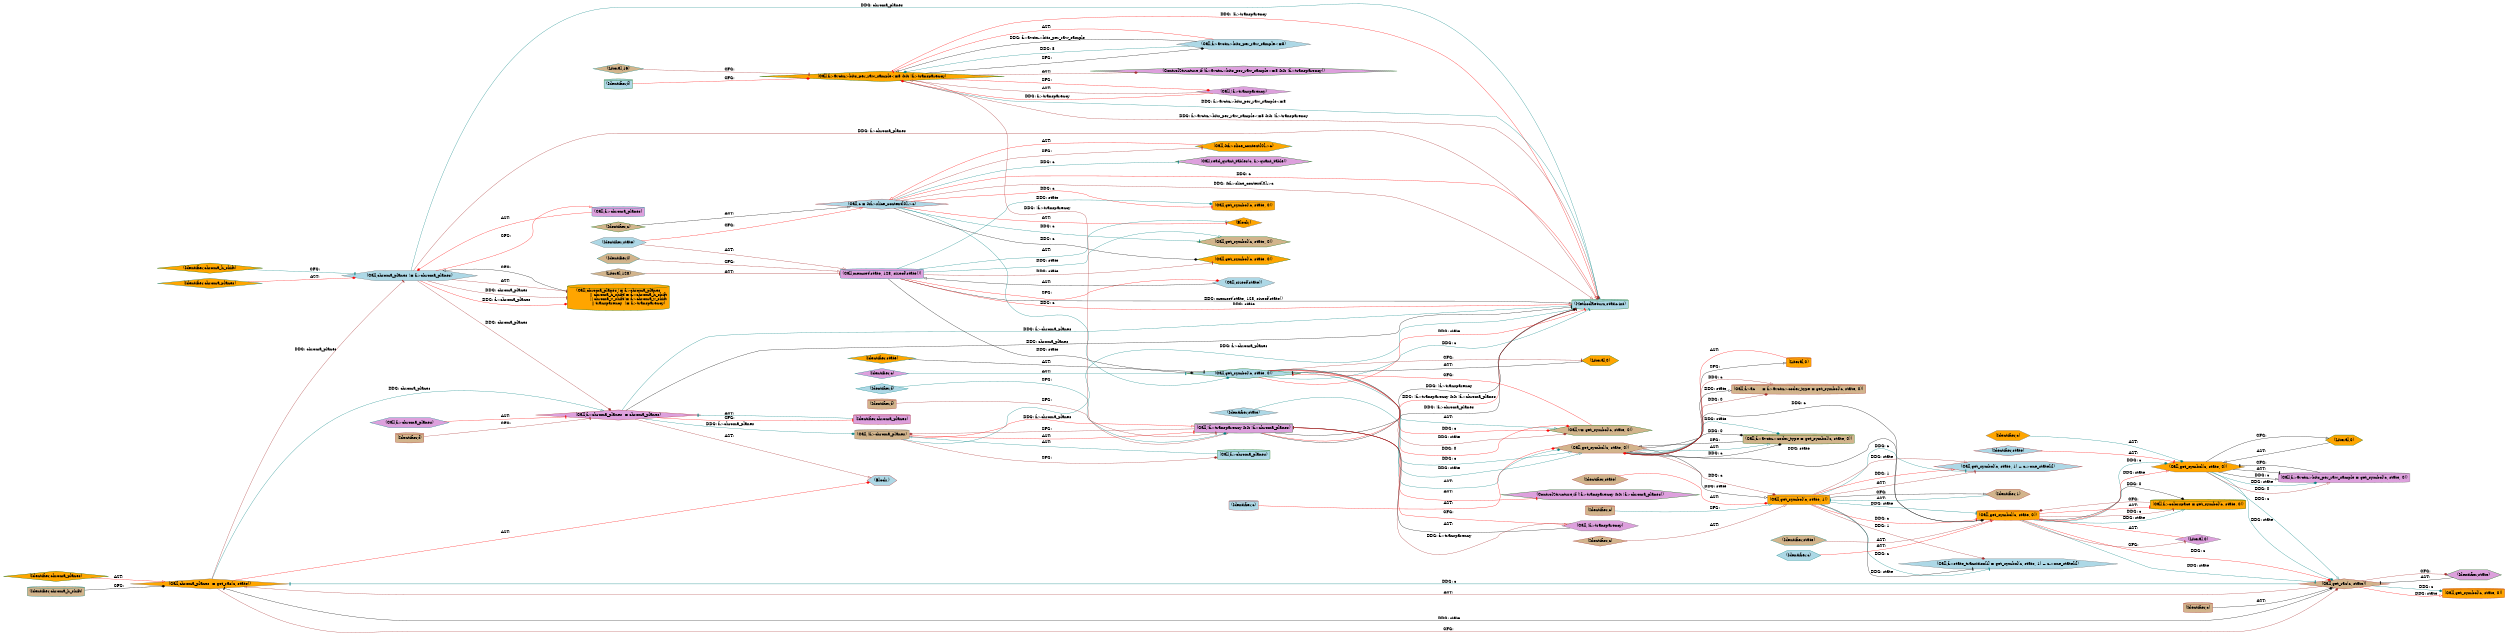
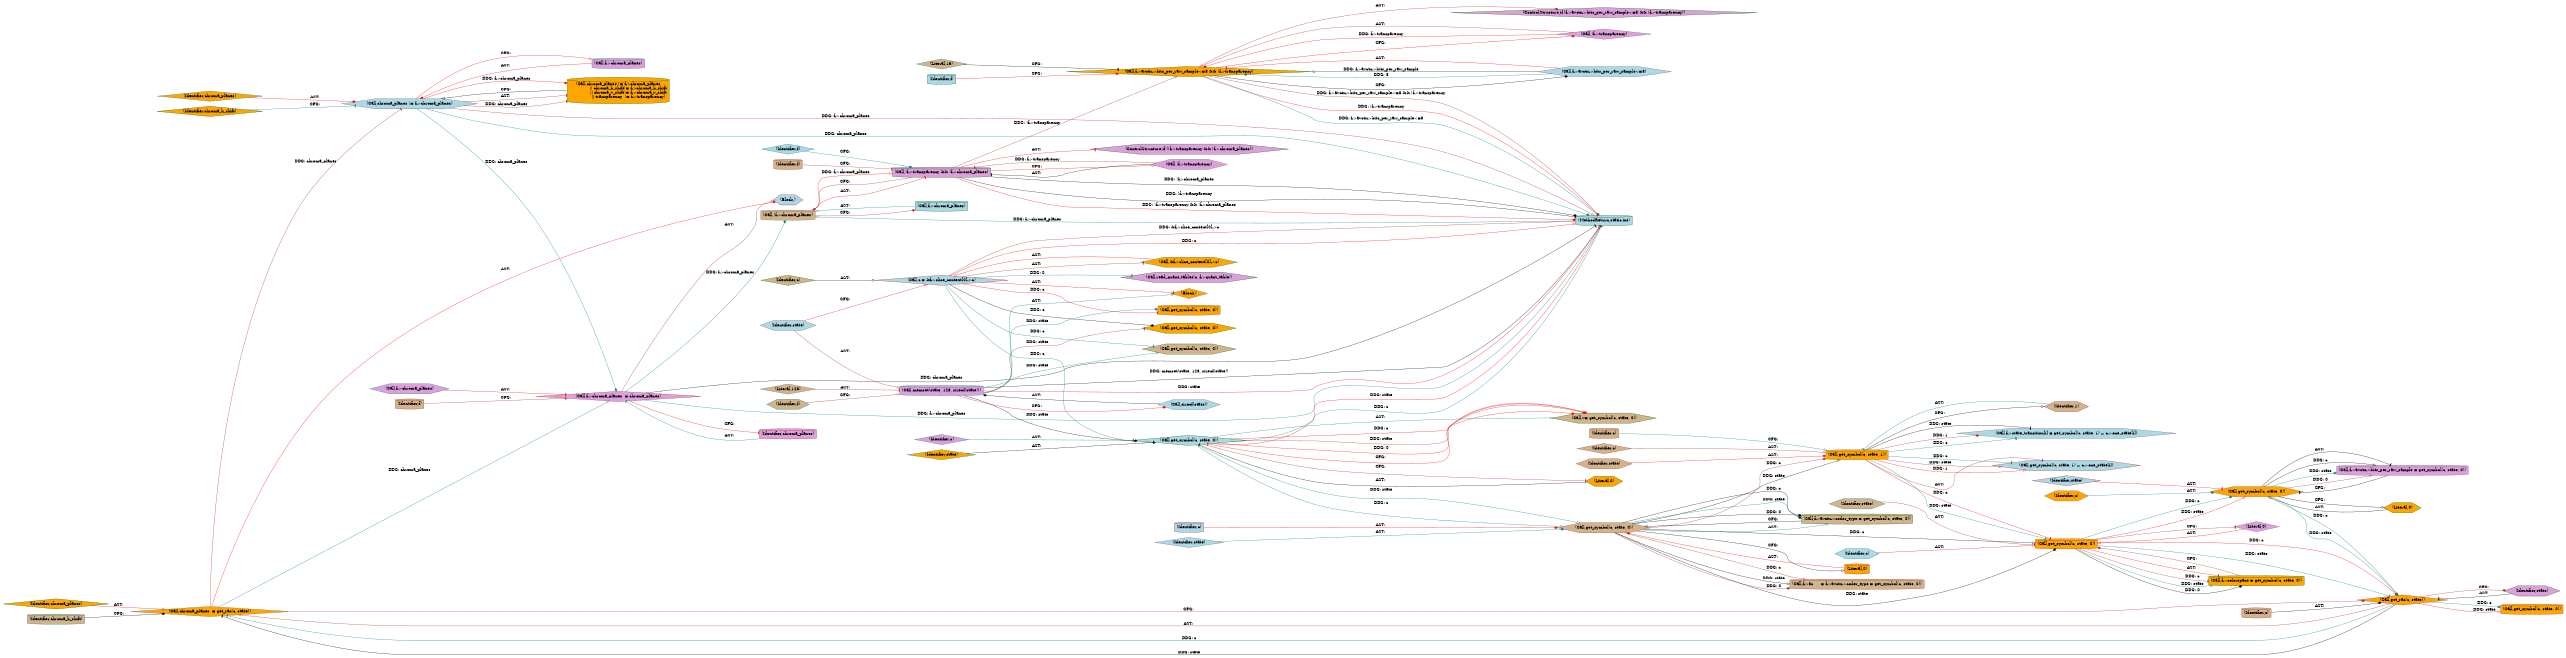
  digraph {
    rankdir=LR
    node [color=darkgreen fillcolor=tan shape=hexagon style=filled]
    edge [arrowhead=tee color=red]
    n1 [color=brown fillcolor=plum label="(Call,f->chroma_planes  = chroma_planes)" shape=diamond]
    n2 [color=gray40 label="(Call,!f->chroma_planes)" shape=cylinder]
    n3 [fillcolor=lightblue label="(MethodReturn,static int)" shape=cylinder]
    n4 [color=brown fillcolor=plum label="(Identifier,chroma_planes)" shape=cylinder]
    n5 [color=brown fillcolor=lightblue label="(Block,)"]
    n6 [fillcolor=plum label="(Call,!f->transparency && !f->chroma_planes)" shape=cylinder]
    n7 [fillcolor=lightblue label="(Call,f->chroma_planes)" shape=cylinder]
    n8 [color=gray40 fillcolor=orange label="(Call,chroma_planes  = get_rac(c, state))" shape=diamond]
-   n9 [color=brown label="(Call,get_rac(c, state))" shape=diamond]
+   n9 [color=brown fillcolor=orange label="(Call,get_rac(c, state))" shape=diamond]
    n10 [color=gray40 fillcolor=lightblue label="(Call,chroma_planes != f->chroma_planes)"]
    n11 [fillcolor=plum label="(Identifier,state)"]
    n12 [color=brown fillcolor=orange label="(Call,get_symbol(c, state, 0))" shape=cylinder]
    n13 [color=teal fillcolor=plum label="(Call,f->chroma_planes)" shape=cylinder]
    n14 [fillcolor=orange label="(Call,chroma_planes != f->chroma_planes\n                || chroma_h_shift!= f->chroma_h_shift\n                || chroma_v_shift!= f->chroma_v_shift\n                || transparency  != f->transparency)" shape=cylinder]
    n15 [color=brown fillcolor=orange label="(Call,get_symbol(c, state, 0))" shape=cylinder]
    n16 [color=gray40 fillcolor=orange label="(Call,get_symbol(c, state, 0))"]
    n17 [fillcolor=orange label="(Call,f->colorspace = get_symbol(c, state, 0))" shape=cylinder]
    n18 [color=gray40 fillcolor=plum label="(Literal,0)" shape=diamond]
    n19 [fillcolor=orange label="(Literal,0)"]
    n20 [color=gray40 fillcolor=plum label="(Call,f->avctx->bits_per_raw_sample = get_symbol(c, state, 0))" shape=cylinder]
    n21 [color=gray40 fillcolor=orange label="(Call,get_symbol(c, state, 1))" shape=cylinder]
    n22 [color=brown label="(Identifier,1)"]
    n23 [color=brown fillcolor=lightblue label="(Call,get_symbol(c, state, 1) + c->one_state[i])"]
    n24 [color=gray40 fillcolor=lightblue label="(Call,f->state_transition[i] = get_symbol(c, state, 1) + c->one_state[i])"]
    n25 [color=brown label="(Call,get_symbol(c, state, 0))"]
    n26 [label="(Call,f->avctx->coder_type = get_symbol(c, state, 0))" shape=cylinder]
    n27 [color=brown fillcolor=orange label="(Literal,0)" shape=cylinder]
    n28 [color=brown label="(Call,f->ac      = f->avctx->coder_type = get_symbol(c, state, 0))" shape=cylinder]
    n29 [fillcolor=lightblue label="(Call,get_symbol(c, state, 0))" shape=diamond]
    n30 [label="(Call,v= get_symbol(c, state, 0))"]
    n31 [fillcolor=orange label="(Literal,0)"]
    n32 [color=brown fillcolor=lightblue label="(Call,c = &f->slice_context[0]->c)" shape=diamond]
    n33 [fillcolor=plum label="(Call,read_quant_tables(c, f->quant_table))"]
    n34 [fillcolor=orange label="(Call,get_symbol(c, state, 0))"]
    n35 [color=gray40 fillcolor=orange label="(Block,)" shape=diamond]
    n36 [color=teal fillcolor=orange label="(Call,&f->slice_context[0]->c)"]
    n37 [color=gray40 fillcolor=orange label="(Call,get_symbol(c, state, 0))" shape=cylinder]
    n38 [label="(Call,get_symbol(c, state, 0))"]
    n39 [color=teal fillcolor=plum label="(Call,memset(state, 128, sizeof(state)))" shape=cylinder]
    n40 [color=gray40 fillcolor=lightblue label="(Call,sizeof(state))"]
    n41 [fillcolor=orange label="(Call,f->avctx->bits_per_raw_sample<=8 && !f->transparency)" shape=diamond]
    n42 [color=gray40 fillcolor=plum label="(Call,!f->transparency)"]
    n43 [fillcolor=plum label="(ControlStructure,if (!f->transparency && !f->chroma_planes))"]
    n44 [color=gray40 fillcolor=lightblue label="(Call,f->avctx->bits_per_raw_sample<=8)"]
    n45 [fillcolor=plum label="(ControlStructure,if (f->avctx->bits_per_raw_sample<=8 && !f->transparency))" shape=diamond]
    n46 [color=gray40 fillcolor=plum label="(Call,!f->transparency)" shape=diamond]
    n47 [color=teal fillcolor=lightblue label="(Identifier,f)" shape=diamond]
    n48 [color=teal label="(Identifier,state)"]
    n49 [color=brown label="(Identifier,c)" shape=cylinder]
    n50 [color=brown fillcolor=lightblue label="(Identifier,c)" shape=cylinder]
    n51 [color=brown label="(Identifier,c)" shape=diamond]
    n52 [color=teal fillcolor=plum label="(Call,f->chroma_planes)"]
    n53 [color=brown label="(Identifier,f)" shape=cylinder]
    n54 [fillcolor=orange label="(Identifier,chroma_planes)" shape=diamond]
    n55 [color=teal fillcolor=lightblue label="(Identifier,c)"]
    n56 [fillcolor=orange label="(Identifier,chroma_h_shift)" shape=diamond]
    n57 [color=brown label="(Identifier,f)" shape=cylinder]
    n58 [fillcolor=lightblue label="(Identifier,f)" shape=cylinder]
    n59 [color=brown fillcolor=lightblue label="(Identifier,state)" shape=diamond]
    n60 [color=teal label="(Identifier,chroma_h_shift)" shape=cylinder]
    n61 [color=teal fillcolor=orange label="(Identifier,chroma_planes)" shape=diamond]
    n62 [color=teal label="(Literal,16)" shape=diamond]
    n63 [color=gray40 label="(Literal,128)" shape=diamond]
    n64 [color=gray40 fillcolor=lightblue label="(Identifier,state)" shape=diamond]
    n65 [color=teal label="(Identifier,f)"]
    n66 [color=brown label="(Identifier,state)"]
    n67 [color=teal fillcolor=plum label="(Identifier,c)" shape=diamond]
    n68 [color=teal fillcolor=orange label="(Identifier,state)" shape=diamond]
    n69 [color=gray40 fillcolor=orange label="(Identifier,c)"]
    n70 [color=brown label="(Identifier,c)" shape=cylinder]
    n71 [label="(Identifier,c)" shape=diamond]
    n72 [color=gray40 fillcolor=lightblue label="(Identifier,state)"]
    n1 -> n2 [arrowhead=diamond color=teal label="DDG: f->chroma_planes"]
    n1 -> n3 [color=teal label="DDG: f->chroma_planes"]
    n1 -> n3 [color=black label="DDG: chroma_planes"]
    n1 -> n4 [label="CFG: "]
    n1 -> n5 [arrowhead=onormal color=brown label="AST: "]
-   n2 -> n3 [arrowhead=onormal color=teal label="DDG: f->chroma_planes"]
+   n3 -> n2 [arrowhead=onormal color=teal label="DDG: f->chroma_planes"]
    n2 -> n6 [label="AST: "]
    n2 -> n6 [arrowhead=onormal label="DDG: f->chroma_planes"]
    n2 -> n7 [arrowhead=diamond color=brown label="CFG: "]
    n4 -> n1 [color=teal label="AST: "]
    n6 -> n2 [arrowhead=diamond color=brown label="CFG: "]
    n6 -> n3 [color=black label="DDG: !f->transparency"]
    n6 -> n3 [arrowhead=diamond label="DDG: !f->transparency && !f->chroma_planes"]
    n6 -> n3 [arrowhead=diamond color=black label="DDG: !f->chroma_planes"]
-   n41 -> n6 [arrowhead=onormal color=brown label="DDG: !f->transparency"]
+   n6 -> n41 [arrowhead=onormal color=brown label="DDG: !f->transparency"]
    n6 -> n42 [arrowhead=onormal label="CFG: "]
    n6 -> n43 [label="AST: "]
    n7 -> n2 [arrowhead=onormal color=teal label="AST: "]
    n8 -> n1 [arrowhead=onormal color=teal label="DDG: chroma_planes"]
    n8 -> n5 [arrowhead=diamond label="AST: "]
    n8 -> n9 [arrowhead=diamond color=brown label="CFG: "]
    n8 -> n10 [color=brown label="DDG: chroma_planes"]
    n9 -> n8 [arrowhead=onormal color=brown label="AST: "]
    n9 -> n8 [color=teal label="DDG: c"]
    n9 -> n8 [color=black label="DDG: state"]
    n9 -> n11 [arrowhead=diamond color=brown label="CFG: "]
    n9 -> n12 [arrowhead=diamond color=teal label="DDG: c"]
    n9 -> n12 [arrowhead=onormal label="DDG: state"]
-   n10 -> n1 [arrowhead=diamond color=brown label="DDG: chroma_planes"]
+   n10 -> n1 [arrowhead=diamond color=teal label="DDG: chroma_planes"]
    n10 -> n3 [arrowhead=diamond color=teal label="DDG: chroma_planes"]
    n10 -> n3 [arrowhead=onormal color=brown label="DDG: f->chroma_planes"]
    n10 -> n13 [arrowhead=onormal label="CFG: "]
    n10 -> n14 [color=brown label="AST: "]
    n10 -> n14 [color=brown label="DDG: chroma_planes"]
    n10 -> n14 [arrowhead=diamond label="DDG: f->chroma_planes"]
    n11 -> n9 [color=black label="AST: "]
    n13 -> n10 [arrowhead=diamond label="AST: "]
    n14 -> n10 [arrowhead=onormal color=black label="CFG: "]
    n15 -> n9 [arrowhead=diamond label="DDG: c"]
    n15 -> n9 [color=teal label="DDG: state"]
    n15 -> n16 [arrowhead=diamond color=teal label="DDG: c"]
    n15 -> n16 [arrowhead=onormal label="DDG: state"]
    n15 -> n17 [label="AST: "]
    n15 -> n17 [color=brown label="DDG: c"]
    n15 -> n17 [arrowhead=onormal color=teal label="DDG: state"]
    n15 -> n17 [arrowhead=diamond color=black label="DDG: 0"]
    n15 -> n18 [color=brown label="CFG: "]
    n16 -> n9 [arrowhead=onormal color=teal label="DDG: c"]
    n16 -> n9 [arrowhead=diamond color=teal label="DDG: state"]
    n16 -> n19 [arrowhead=onormal color=black label="CFG: "]
    n16 -> n20 [color=black label="AST: "]
    n16 -> n20 [arrowhead=onormal color=black label="DDG: c"]
    n16 -> n20 [arrowhead=diamond color=teal label="DDG: state"]
    n16 -> n20 [arrowhead=onormal color=brown label="DDG: 0"]
    n17 -> n15 [arrowhead=diamond color=brown label="CFG: "]
    n18 -> n15 [arrowhead=onormal label="AST: "]
    n19 -> n16 [arrowhead=onormal color=black label="AST: "]
    n20 -> n16 [color=black label="CFG: "]
    n21 -> n15 [label="DDG: c"]
    n21 -> n15 [color=teal label="DDG: state"]
    n21 -> n22 [arrowhead=onormal color=black label="CFG: "]
    n21 -> n23 [color=brown label="AST: "]
    n21 -> n23 [color=teal label="DDG: c"]
    n21 -> n23 [arrowhead=onormal color=brown label="DDG: state"]
    n21 -> n23 [arrowhead=onormal label="DDG: 1"]
    n21 -> n24 [color=teal label="DDG: c"]
    n21 -> n24 [color=black label="DDG: state"]
    n21 -> n24 [arrowhead=diamond color=brown label="DDG: 1"]
    n22 -> n21 [color=teal label="AST: "]
    n25 -> n15 [arrowhead=onormal color=black label="DDG: c"]
    n25 -> n15 [arrowhead=diamond color=black label="DDG: state"]
    n25 -> n21 [arrowhead=diamond color=brown label="DDG: c"]
    n25 -> n21 [arrowhead=onormal color=black label="DDG: state"]
    n25 -> n26 [arrowhead=onormal color=teal label="AST: "]
    n25 -> n26 [arrowhead=diamond color=black label="DDG: c"]
    n25 -> n26 [arrowhead=diamond color=teal label="DDG: state"]
    n25 -> n26 [arrowhead=diamond color=black label="DDG: 0"]
    n25 -> n27 [arrowhead=onormal color=black label="CFG: "]
    n25 -> n28 [arrowhead=onormal color=brown label="DDG: c"]
    n25 -> n28 [arrowhead=onormal color=black label="DDG: state"]
    n25 -> n28 [arrowhead=diamond color=brown label="DDG: 0"]
    n26 -> n25 [arrowhead=onormal color=black label="CFG: "]
    n27 -> n25 [arrowhead=diamond label="AST: "]
    n29 -> n3 [label="DDG: state"]
    n29 -> n3 [color=teal label="DDG: c"]
    n29 -> n25 [arrowhead=onormal color=teal label="DDG: c"]
    n29 -> n25 [arrowhead=onormal color=teal label="DDG: state"]
    n29 -> n30 [arrowhead=onormal color=teal label="AST: "]
    n29 -> n30 [arrowhead=diamond label="DDG: c"]
    n29 -> n30 [arrowhead=diamond color=brown label="DDG: state"]
    n29 -> n30 [arrowhead=diamond label="DDG: 0"]
    n29 -> n31 [color=brown label="CFG: "]
    n30 -> n29 [label="CFG: "]
    n31 -> n29 [color=black label="AST: "]
    n32 -> n3 [arrowhead=onormal label="DDG: c"]
    n32 -> n3 [arrowhead=onormal color=brown label="DDG: &f->slice_context[0]->c"]
    n32 -> n29 [arrowhead=diamond color=teal label="DDG: c"]
-   n32 -> n33 [color=teal label="DDG: c"]
+   n32 -> n33 [color=teal label="DDG: 0"]
    n32 -> n34 [arrowhead=diamond color=black label="DDG: c"]
    n32 -> n35 [label="AST: "]
-   n32 -> n36 [color=brown label="CFG: "]
+   n32 -> n36 [color=brown label="AST: "]
    n32 -> n37 [label="DDG: c"]
    n32 -> n38 [color=teal label="DDG: c"]
    n36 -> n32 [arrowhead=onormal label="AST: "]
    n39 -> n3 [arrowhead=onormal color=black label="DDG: memset(state, 128, sizeof(state))"]
    n39 -> n3 [arrowhead=onormal label="DDG: state"]
    n39 -> n29 [arrowhead=diamond color=black label="DDG: state"]
    n39 -> n34 [color=brown label="DDG: state"]
    n39 -> n35 [arrowhead=onormal color=teal label="AST: "]
    n39 -> n37 [arrowhead=diamond color=teal label="DDG: state"]
    n39 -> n38 [arrowhead=onormal color=teal label="DDG: state"]
    n39 -> n40 [arrowhead=diamond label="CFG: "]
-   n40 -> n39 [arrowhead=onormal color=black label="AST: "]
+   n40 -> n39 [arrowhead=diamond color=black label="AST: "]
    n41 -> n3 [label="DDG: !f->transparency"]
    n41 -> n3 [color=teal label="DDG: f->avctx->bits_per_raw_sample<=8"]
    n41 -> n3 [arrowhead=diamond color=brown label="DDG: f->avctx->bits_per_raw_sample<=8 && !f->transparency"]
    n41 -> n44 [arrowhead=diamond color=black label="CFG: "]
    n41 -> n45 [arrowhead=diamond color=brown label="AST: "]
    n41 -> n46 [arrowhead=diamond label="CFG: "]
    n42 -> n6 [color=black label="AST: "]
    n42 -> n6 [color=brown label="DDG: f->transparency"]
    n44 -> n41 [label="AST: "]
    n44 -> n41 [arrowhead=onormal color=black label="DDG: f->avctx->bits_per_raw_sample"]
    n44 -> n41 [arrowhead=diamond color=teal label="DDG: 8"]
    n46 -> n41 [arrowhead=onormal color=brown label="AST: "]
    n46 -> n41 [arrowhead=diamond label="DDG: f->transparency"]
    n47 -> n6 [arrowhead=diamond color=teal label="CFG: "]
    n48 -> n15 [color=brown label="AST: "]
    n49 -> n21 [arrowhead=onormal color=teal label="CFG: "]
    n50 -> n25 [arrowhead=diamond label="AST: "]
    n51 -> n21 [arrowhead=onormal color=brown label="AST: "]
    n52 -> n1 [label="AST: "]
    n53 -> n1 [color=brown label="CFG: "]
    n54 -> n8 [arrowhead=onormal label="AST: "]
    n55 -> n15 [arrowhead=onormal label="AST: "]
    n56 -> n10 [color=teal label="CFG: "]
    n57 -> n6 [color=brown label="CFG: "]
    n58 -> n41 [arrowhead=diamond label="CFG: "]
    n59 -> n16 [label="AST: "]
    n60 -> n8 [arrowhead=diamond color=black label="CFG: "]
    n61 -> n10 [arrowhead=diamond label="AST: "]
-   n62 -> n41 [color=brown label="CFG: "]
+   n62 -> n41 [color=black label="CFG: "]
    n63 -> n39 [color=brown label="AST: "]
    n64 -> n25 [arrowhead=diamond color=teal label="AST: "]
    n65 -> n39 [arrowhead=onormal color=brown label="CFG: "]
    n66 -> n21 [arrowhead=diamond label="AST: "]
    n67 -> n29 [color=teal label="AST: "]
    n68 -> n29 [color=black label="AST: "]
    n69 -> n16 [arrowhead=diamond color=teal label="AST: "]
    n70 -> n9 [arrowhead=diamond color=black label="AST: "]
    n71 -> n32 [arrowhead=onormal color=black label="AST: "]
    n72 -> n32 [arrowhead=onormal label="CFG: "]
    n72 -> n39 [arrowhead=onormal color=brown label="AST: "]
  }
